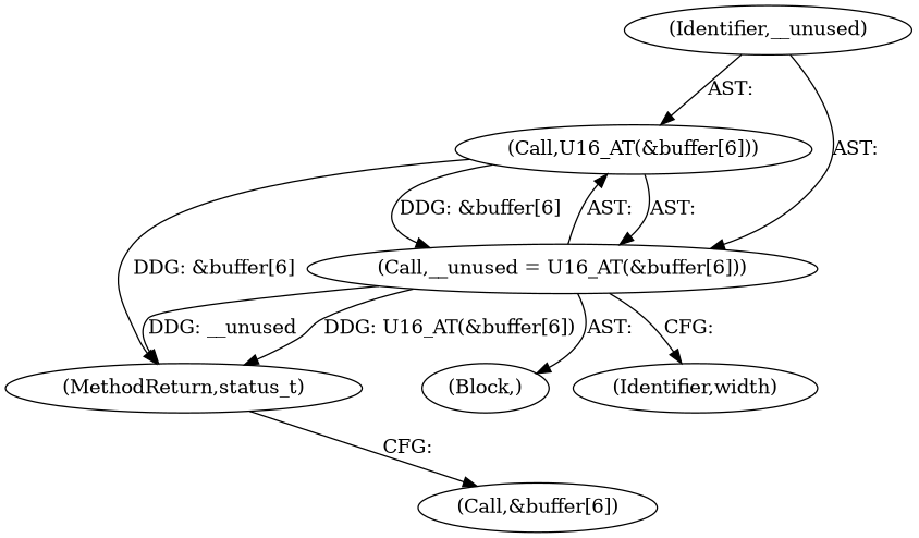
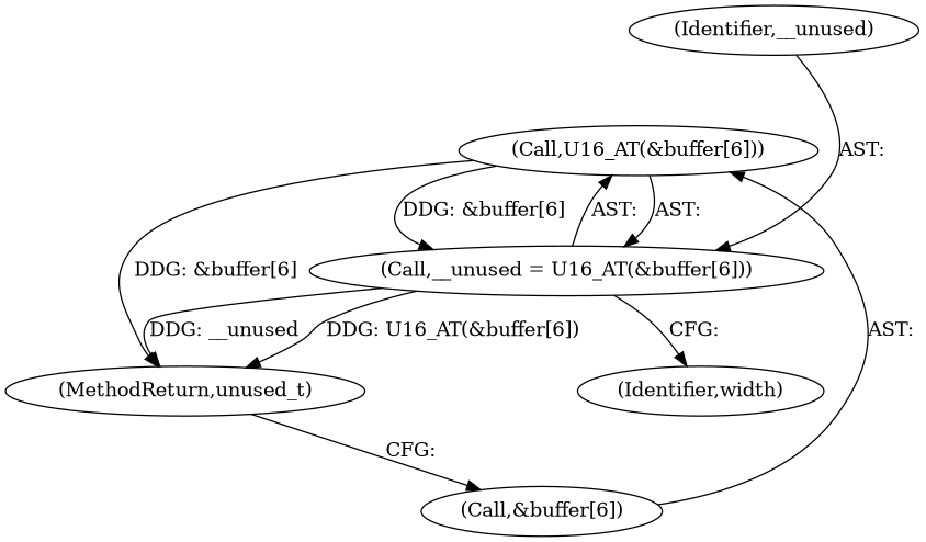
  digraph {
    n1 [label="(Call,U16_AT(&buffer[6]))"]
    n2 [label="(Call,__unused = U16_AT(&buffer[6]))"]
-   n3 [label="(MethodReturn,status_t)"]
-   n4 [label="(Block,)"]
+   n3 [label="(MethodReturn,unused_t)"]
    n5 [label="(Identifier,width)"]
    n6 [label="(Call,&buffer[6])"]
    n7 [label="(Identifier,__unused)"]
    n1 -> n2 [label="AST: "]
    n1 -> n2 [label="DDG: &buffer[6]"]
    n1 -> n3 [label="DDG: &buffer[6]"]
    n2 -> n1 [label="AST: "]
    n2 -> n3 [label="DDG: __unused"]
    n2 -> n3 [label="DDG: U16_AT(&buffer[6])"]
-   n2 -> n4 [label="AST: "]
    n2 -> n5 [label="CFG: "]
    n3 -> n6 [label="CFG: "]
-   n7 -> n1 [label="AST: "]
+   n6 -> n1 [label="AST: "]
    n7 -> n2 [label="AST: "]
  }
